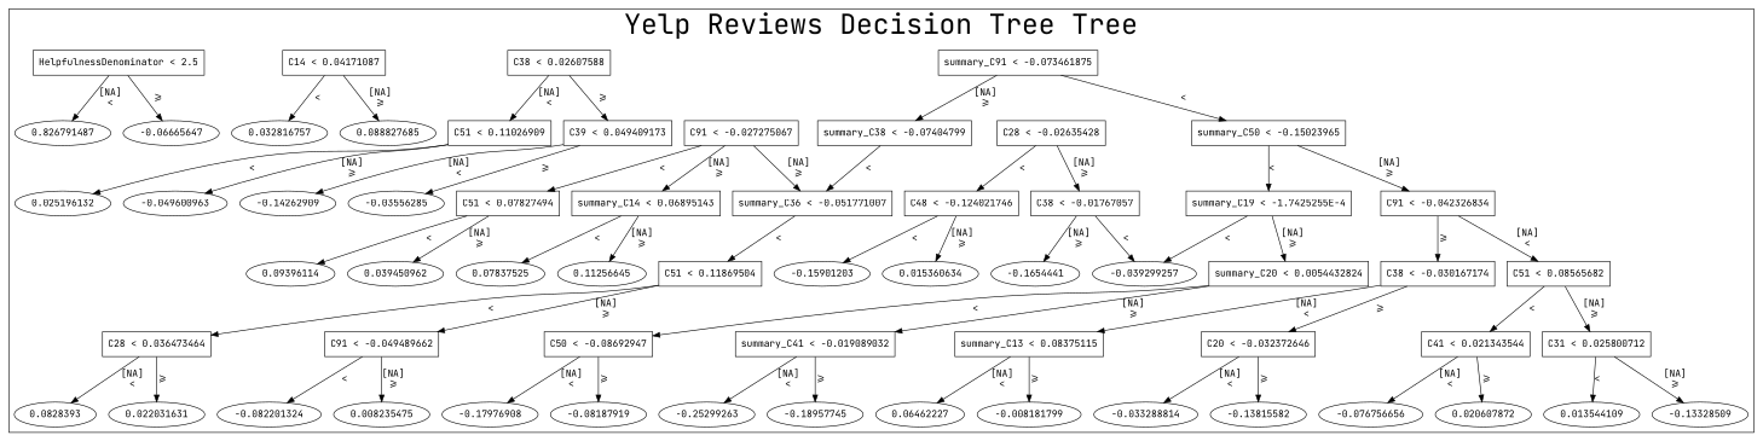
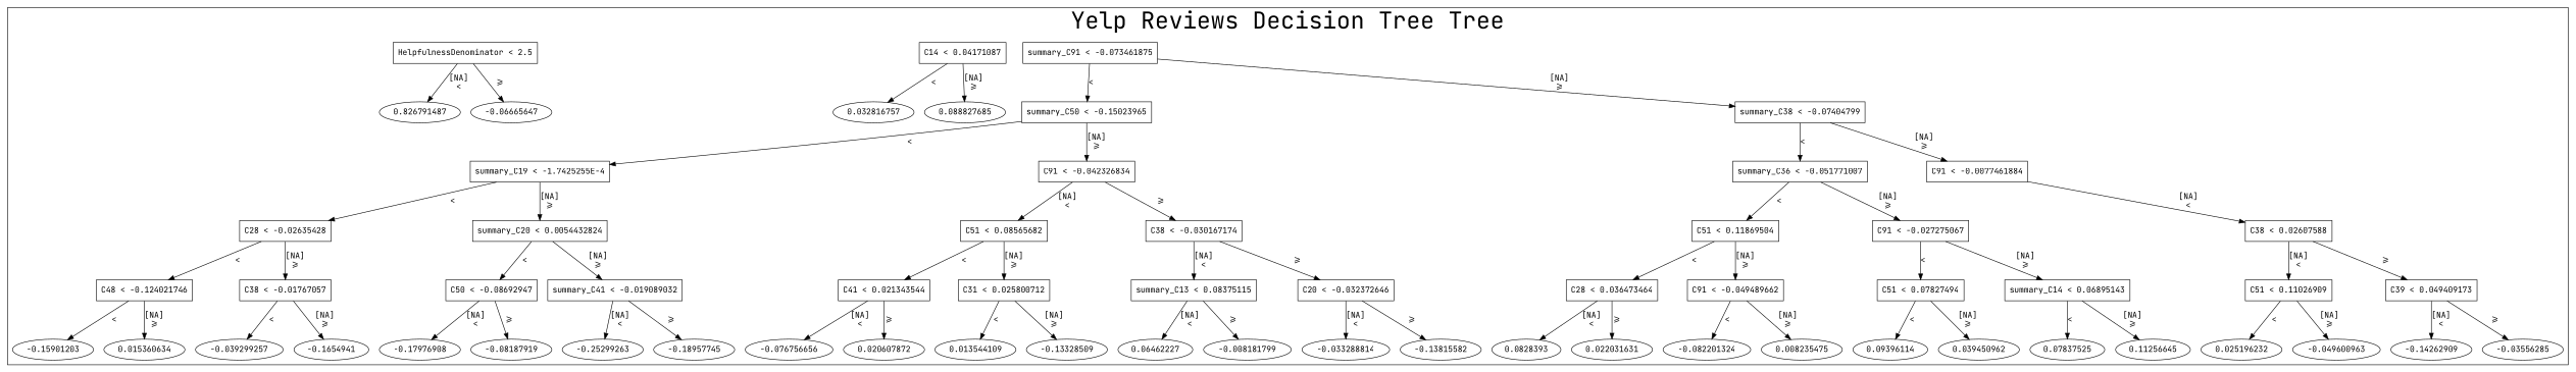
  digraph {
    fontname="JetBrains Mono"
    node [fontname="JetBrains Mono" fontsize=14]
    edge [fontname="JetBrains Mono" fontsize=14]
    n1 [label="summary_C91 < -0.073461875" shape=box]
    n2 [label="summary_C50 < -0.15023965" shape=box]
    n3 [label="summary_C38 < -0.07404799" shape=box]
    n4 [label="summary_C19 < -1.7425255E-4" shape=box]
    n5 [label="C91 < -0.042326834" shape=box]
    n6 [label="summary_C36 < -0.051771007" shape=box]
+   n7 [label="C91 < -0.0077461884" shape=box]
    n8 [label="C28 < -0.02635428" shape=box]
    n9 [label="summary_C20 < 0.0054432824" shape=box]
    n10 [label="C51 < 0.08565682" shape=box]
    n11 [label="C38 < -0.030167174" shape=box]
    n12 [label="C51 < 0.11869504" shape=box]
    n13 [label="C91 < -0.027275067" shape=box]
    n14 [label="C38 < 0.02607588" shape=box]
    n15 [label="C48 < -0.124021746" shape=box]
    n16 [label="C38 < -0.01767057" shape=box]
    n17 [label="C50 < -0.08692947" shape=box]
    n18 [label="summary_C41 < -0.019089032" shape=box]
    n19 [label="C41 < 0.021343544" shape=box]
    n20 [label="C31 < 0.025800712" shape=box]
    n21 [label="summary_C13 < 0.08375115" shape=box]
    n22 [label="C20 < -0.032372646" shape=box]
    n23 [label="C28 < 0.036473464" shape=box]
    n24 [label="C91 < -0.049489662" shape=box]
    n25 [label="C51 < 0.07827494" shape=box]
    n26 [label="summary_C14 < 0.06895143" shape=box]
    n27 [label="C51 < 0.11026909" shape=box]
    n28 [label="C39 < 0.049409173" shape=box]
    n29 [label="C14 < 0.04171087" shape=box]
    n30 [label="HelpfulnessDenominator < 2.5" shape=box]
    n31 [label=-0.15901203]
    n32 [label=0.015360634]
    n33 [label=-0.039299257]
-   n34 [label=-0.1654441]
+   n34 [label=-0.1654941]
    n35 [label=-0.17976908]
    n36 [label=-0.08187919]
    n37 [label=-0.25299263]
    n38 [label=-0.18957745]
    n39 [label=-0.076756656]
    n40 [label=0.020607872]
    n41 [label=0.013544109]
    n42 [label=-0.13328509]
    n43 [label=0.06462227]
    n44 [label=-0.008181799]
    n45 [label=-0.033288814]
    n46 [label=-0.13815582]
    n47 [label=0.0828393]
    n48 [label=0.022031631]
    n49 [label=-0.082201324]
    n50 [label=0.008235475]
    n51 [label=0.09396114]
    n52 [label=0.039450962]
    n53 [label=0.07837525]
    n54 [label=0.11256645]
-   n55 [label=0.025196132]
+   n55 [label=0.025196232]
    n56 [label=-0.049600963]
    n57 [label=-0.14262909]
    n58 [label=-0.03556285]
    n59 [label=0.032816757]
    n60 [label=0.088827685]
    n61 [label=0.826791487]
    n62 [label=-0.06665647]
    subgraph cluster_1 {
      fontsize=40
      label="Yelp Reviews Decision Tree Tree"
      subgraph sub_2 {
        fontsize=40
        label="Yelp Reviews Decision Tree Surrogate"
        n1
      }
      subgraph sub_3 {
        fontsize=40
        label="Yelp Reviews Decision Tree Surrogate"
        n2
        n3
      }
      subgraph sub_4 {
        fontsize=40
        label="Yelp Reviews Decision Tree Surrogate"
        n4
        n5
        n6
+       n7
      }
      subgraph sub_5 {
        fontsize=40
        label="Yelp Reviews Decision Tree Surrogate"
        n8
        n9
        n10
        n11
        n12
        n13
        n14
      }
      subgraph sub_6 {
        fontsize=40
        label="Yelp Reviews Decision Tree Surrogate"
        n15
        n16
        n17
        n18
        n19
        n20
        n21
        n22
        n23
        n24
        n25
        n26
        n27
        n28
        n29
        n30
      }
      subgraph sub_7 {
        fontsize=40
        label="Yelp Reviews Decision Tree Surrogate"
        n31
        n32
        n33
        n34
        n35
        n36
        n37
        n38
        n39
        n40
        n41
        n42
        n43
        n44
        n45
        n46
        n47
        n48
        n49
        n50
        n51
        n52
        n53
        n54
        n55
        n56
        n57
        n58
        n59
        n60
        n61
        n62
      }
    }
    n1 -> n2 [label="<\n"]
    n1 -> n3 [label="[NA]\n>=\n"]
    n2 -> n4 [label="<\n"]
    n2 -> n5 [label="[NA]\n>=\n"]
    n3 -> n6 [label="<\n"]
-   n4 -> n33 [label="<\n"]
+   n3 -> n7 [label="[NA]\n>=\n"]
+   n4 -> n8 [label="<\n"]
    n4 -> n9 [label="[NA]\n>=\n"]
    n5 -> n10 [label="[NA]\n<\n"]
    n5 -> n11 [label=">=\n"]
    n6 -> n12 [label="<\n"]
-   n13 -> n6 [label="[NA]\n>=\n"]
+   n6 -> n13 [label="[NA]\n>=\n"]
+   n7 -> n14 [label="[NA]\n<\n"]
    n8 -> n15 [label="<\n"]
    n8 -> n16 [label="[NA]\n>=\n"]
    n9 -> n17 [label="<\n"]
    n9 -> n18 [label="[NA]\n>=\n"]
    n10 -> n19 [label="<\n"]
    n10 -> n20 [label="[NA]\n>=\n"]
    n11 -> n21 [label="[NA]\n<\n"]
    n11 -> n22 [label=">=\n"]
    n12 -> n23 [label="<\n"]
    n12 -> n24 [label="[NA]\n>=\n"]
    n13 -> n25 [label="<\n"]
    n13 -> n26 [label="[NA]\n>=\n"]
    n14 -> n27 [label="[NA]\n<\n"]
    n14 -> n28 [label=">=\n"]
    n15 -> n31 [label="<\n"]
    n15 -> n32 [label="[NA]\n>=\n"]
    n16 -> n33 [label="<\n"]
    n16 -> n34 [label="[NA]\n>=\n"]
    n17 -> n35 [label="[NA]\n<\n"]
    n17 -> n36 [label=">=\n"]
    n18 -> n37 [label="[NA]\n<\n"]
    n18 -> n38 [label=">=\n"]
    n19 -> n39 [label="[NA]\n<\n"]
    n19 -> n40 [label=">=\n"]
    n20 -> n41 [label="<\n"]
    n20 -> n42 [label="[NA]\n>=\n"]
    n21 -> n43 [label="[NA]\n<\n"]
    n21 -> n44 [label=">=\n"]
    n22 -> n45 [label="[NA]\n<\n"]
    n22 -> n46 [label=">=\n"]
    n23 -> n47 [label="[NA]\n<\n"]
    n23 -> n48 [label=">=\n"]
    n24 -> n49 [label="<\n"]
    n24 -> n50 [label="[NA]\n>=\n"]
    n25 -> n51 [label="<\n"]
    n25 -> n52 [label="[NA]\n>=\n"]
    n26 -> n53 [label="<\n"]
    n26 -> n54 [label="[NA]\n>=\n"]
    n27 -> n55 [label="<\n"]
    n27 -> n56 [label="[NA]\n>=\n"]
    n28 -> n57 [label="[NA]\n<\n"]
    n28 -> n58 [label=">=\n"]
    n29 -> n59 [label="<\n"]
    n29 -> n60 [label="[NA]\n>=\n"]
    n30 -> n61 [label="[NA]\n<\n"]
    n30 -> n62 [label=">=\n"]
  }
